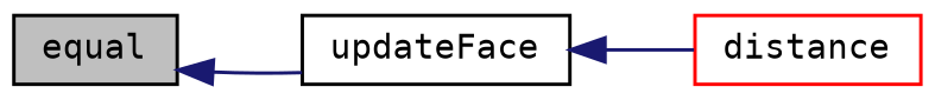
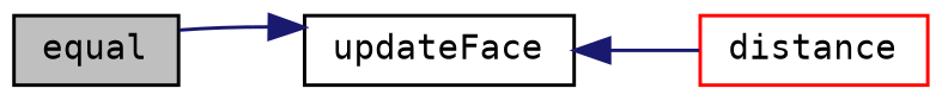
  digraph {
    fontname="DejaVu Sans Mono"
    rankdir=LR
    node [color=black fontname="DejaVu Sans Mono" fontsize=10 shape=record]
    edge [color=midnightblue dir=back fontname="DejaVu Sans Mono" fontsize=10 labelfontname=Helvetica labelfontsize=10 style=solid]
    n1 [fillcolor=grey75 fontcolor=black height=0.2 label=equal style=filled width=0.4]
    n2 [height=0.2 label=updateFace width=0.4]
    n3 [color=red height=0.2 label=distance width=0.4]
-   n1 -> n2
+   n2 -> n1
    n2 -> n3
  }
